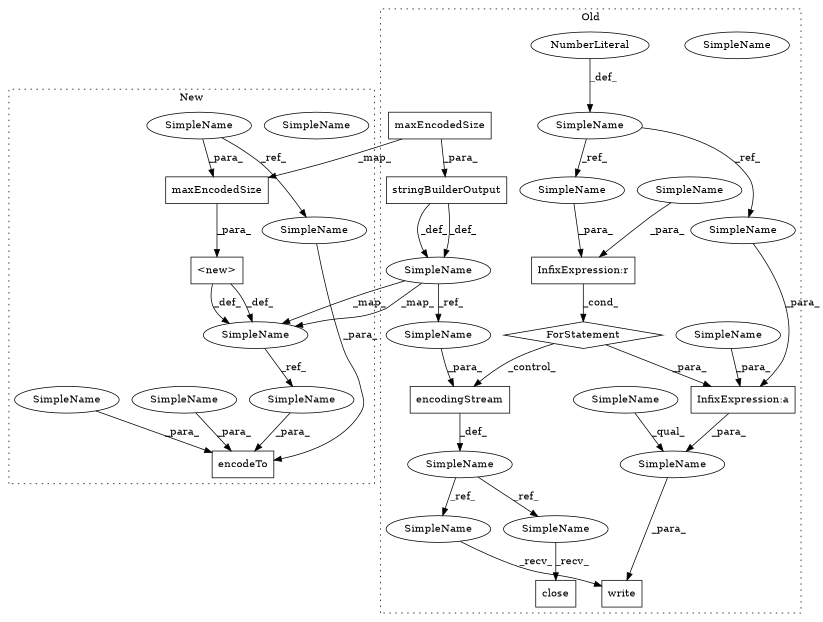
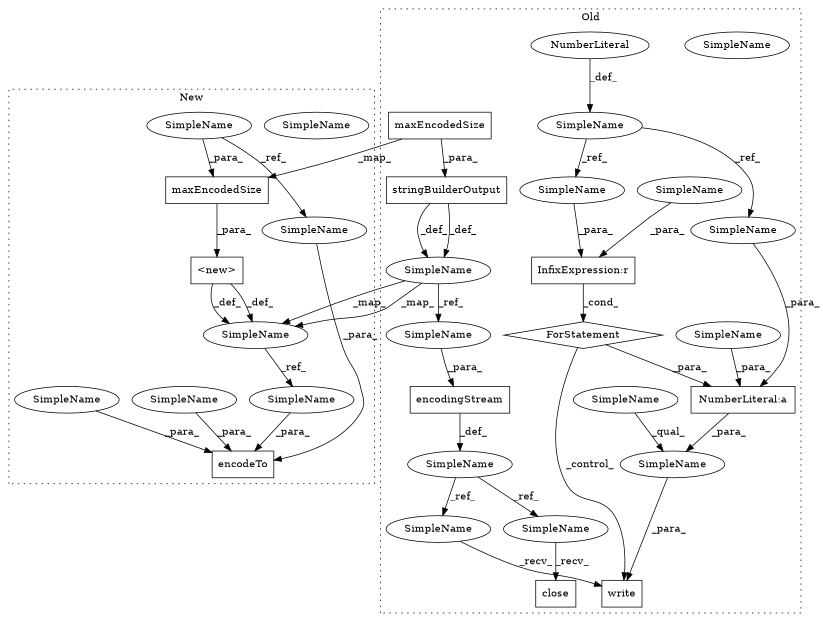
  digraph {
    node [a=42 l=3 s=5666 shape=ellipse]
    n1 [a=32 l="15,1" label=maxEncodedSize s="5695,5713" shape=box]
    n2 [l=6 label=SimpleName]
    n3 [l=6 label=SimpleName]
    n4 [l=10 label=SimpleName s=5732]
    n5 [a=32 l=7 label=close s=5884 shape=box]
    n6 [a=27 label="InfixExpression:r" s=5802 shape=box]
    n7 [a=32 l="6,1" label=write s="5836,5856" shape=box]
-   n8 [a=27 label="InfixExpression:a" s=5851 shape=box]
+   n8 [a=27 label="NumberLiteral:a" s=5851 shape=box]
    n9 [a=24 l="5,2" label=ForStatement s="5785,5813" shape=diamond]
    n10 [l=1 label=SimpleName s=5794]
    n11 [a=34 l=1 label=NumberLiteral s=5798]
    n12 [l="6,1" label=SimpleName s="5842,5855"]
    n13 [a=32 l="15,1" label=encodingStream s="5745,5766" shape=box]
    n14 [a=32 l="20,1" label=stringBuilderOutput s="5675,5714" shape=box]
    n15 [l=5 label=SimpleName s=5842]
    n16 [label=SimpleName s=5805]
    n17 [label=SimpleName s=5848]
    n18 [l=10 label=SimpleName s=5825]
    n19 [l=10 label=SimpleName s=5873]
    n20 [l=6 label=SimpleName s=5760]
    n21 [l=1 label=SimpleName s=5854]
    n22 [l=1 label=SimpleName s=5801]
    n23 [a=32 l="15,1" label=maxEncodedSize s="5391,5409" shape=box]
    n24 [l=6 label=SimpleName s=5364]
    n25 [l=6 label=SimpleName s=5364]
    n26 [label=SimpleName s=5258]
    n27 [a=14 l="18,1" label="<new>" s="5373,5410" shape=box]
    n28 [a=32 l="9,1" label=encodeTo s="5429,5461" shape=box]
    n29 [l=6 label=SimpleName s=5438]
    n30 [label=SimpleName s=5458]
    n31 [label=SimpleName s=5453]
    n32 [l=5 label=SimpleName s=5446]
    subgraph cluster_1 {
      label=Old
      style=dotted
      n1
      n2
      n3
      n4
      n5
      n6
      n7
      n8
      n9
      n10
      n11
      n12
      n13
      n14
      n15
      n16
      n17
      n18
      n19
      n20
      n21
      n22
    }
    subgraph cluster_2 {
      label=New
      style=dotted
      n23
      n24
      n25
      n26
      n27
      n28
      n29
      n30
      n31
      n32
    }
    n1 -> n14 [label=_para_]
    n1 -> n23 [label=_map_]
    n3 -> n20 [label=_ref_]
    n3 -> n25 [label=_map_]
    n3 -> n25 [label=_map_]
    n4 -> n18 [label=_ref_]
    n4 -> n19 [label=_ref_]
    n6 -> n9 [label=_cond_]
    n8 -> n12 [label=_para_]
-   n9 -> n13 [label=_control_]
+   n9 -> n7 [label=_control_]
    n9 -> n8 [label=_para_]
    n10 -> n21 [label=_ref_]
    n10 -> n22 [label=_ref_]
    n11 -> n10 [label=_def_]
    n12 -> n7 [label=_para_]
    n13 -> n4 [label=_def_]
    n14 -> n3 [label=_def_]
    n14 -> n3 [label=_def_]
    n15 -> n12 [label=_qual_]
    n16 -> n6 [label=_para_]
    n17 -> n8 [label=_para_]
    n18 -> n7 [label=_recv_]
    n19 -> n5 [label=_recv_]
    n20 -> n13 [label=_para_]
    n21 -> n8 [label=_para_]
    n22 -> n6 [label=_para_]
    n23 -> n27 [label=_para_]
    n25 -> n29 [label=_ref_]
    n26 -> n23 [label=_para_]
    n26 -> n30 [label=_ref_]
    n27 -> n25 [label=_def_]
    n27 -> n25 [label=_def_]
    n29 -> n28 [label=_para_]
    n30 -> n28 [label=_para_]
    n31 -> n28 [label=_para_]
    n32 -> n28 [label=_para_]
  }
